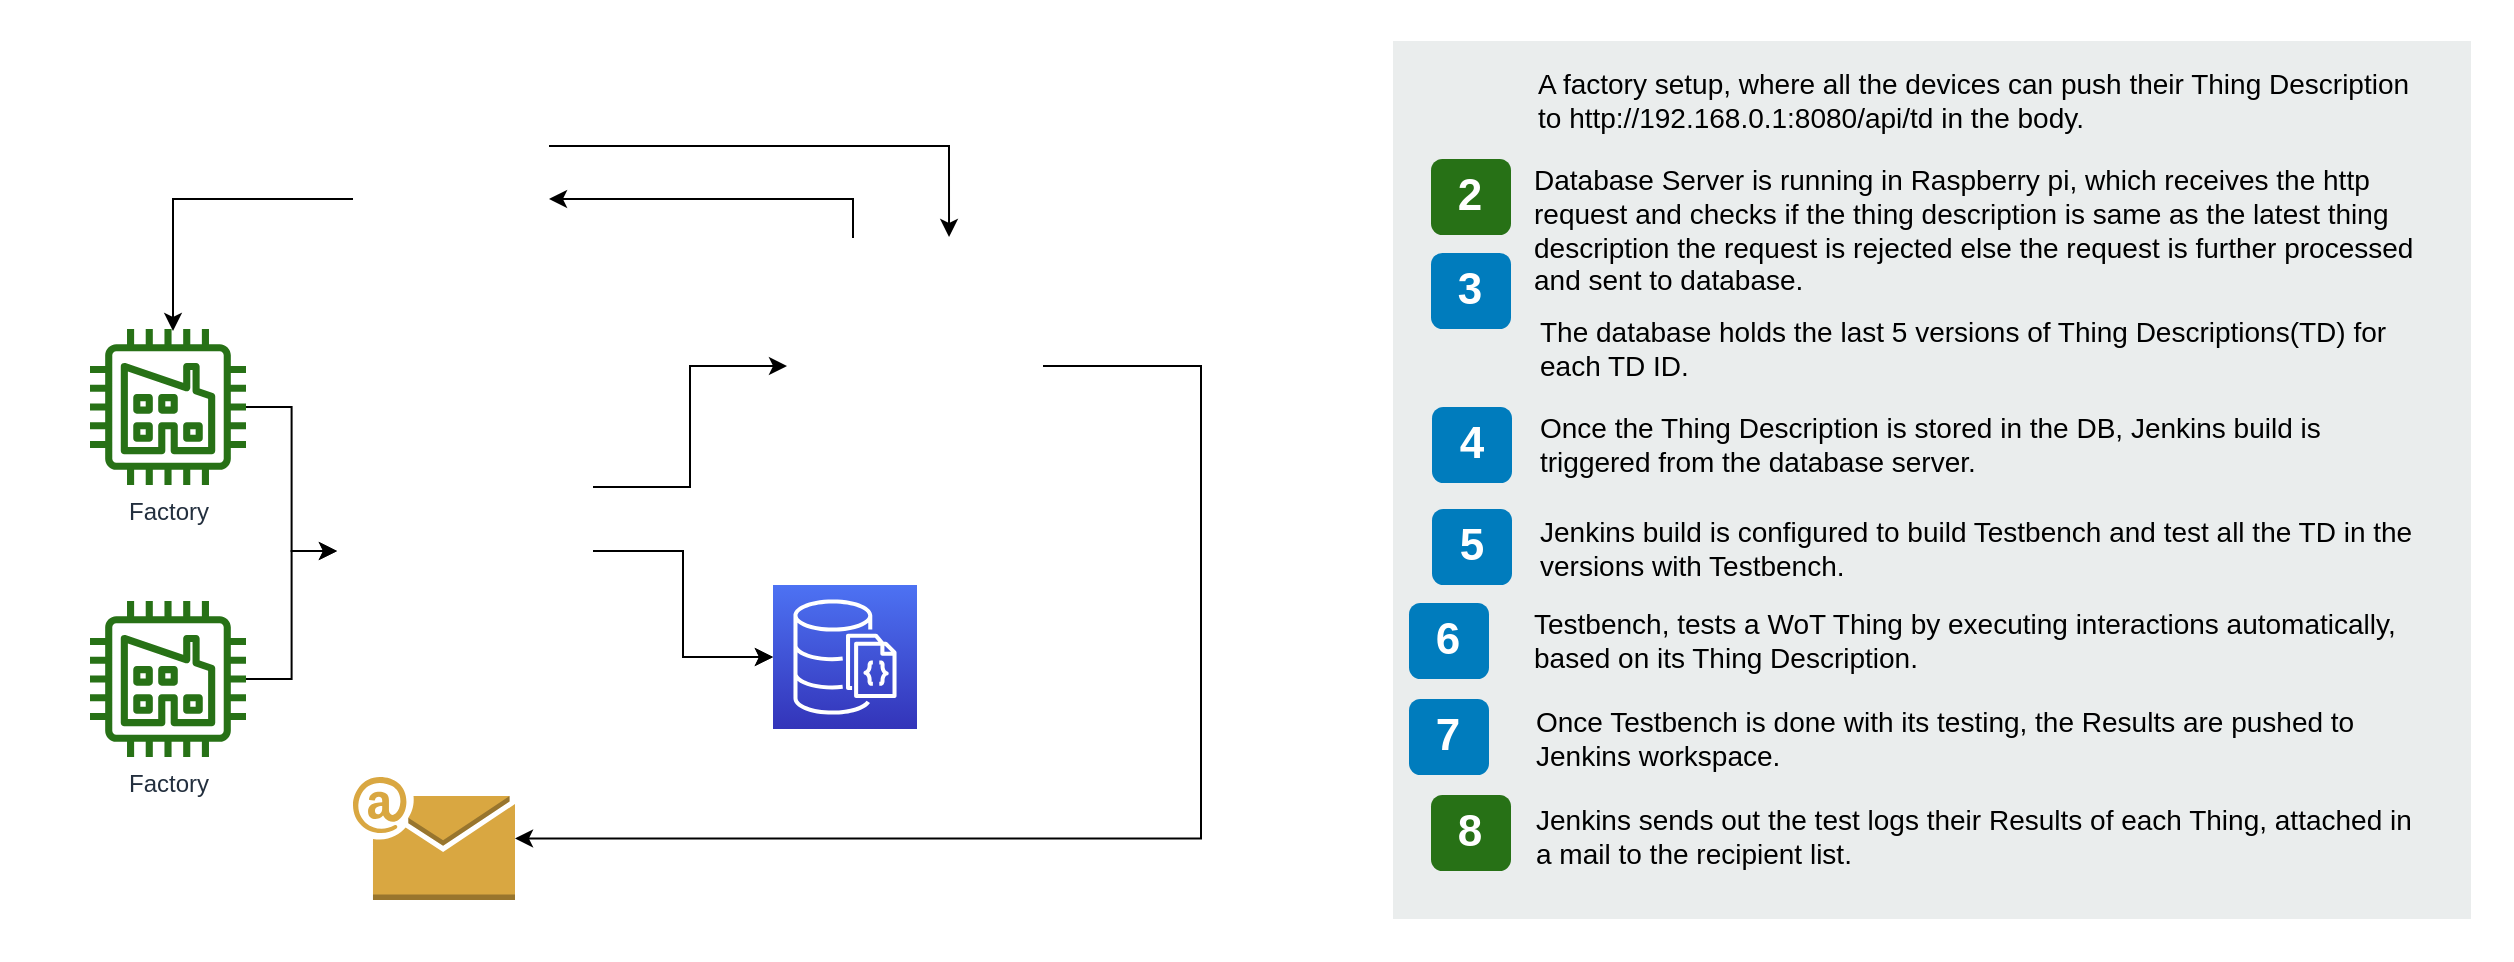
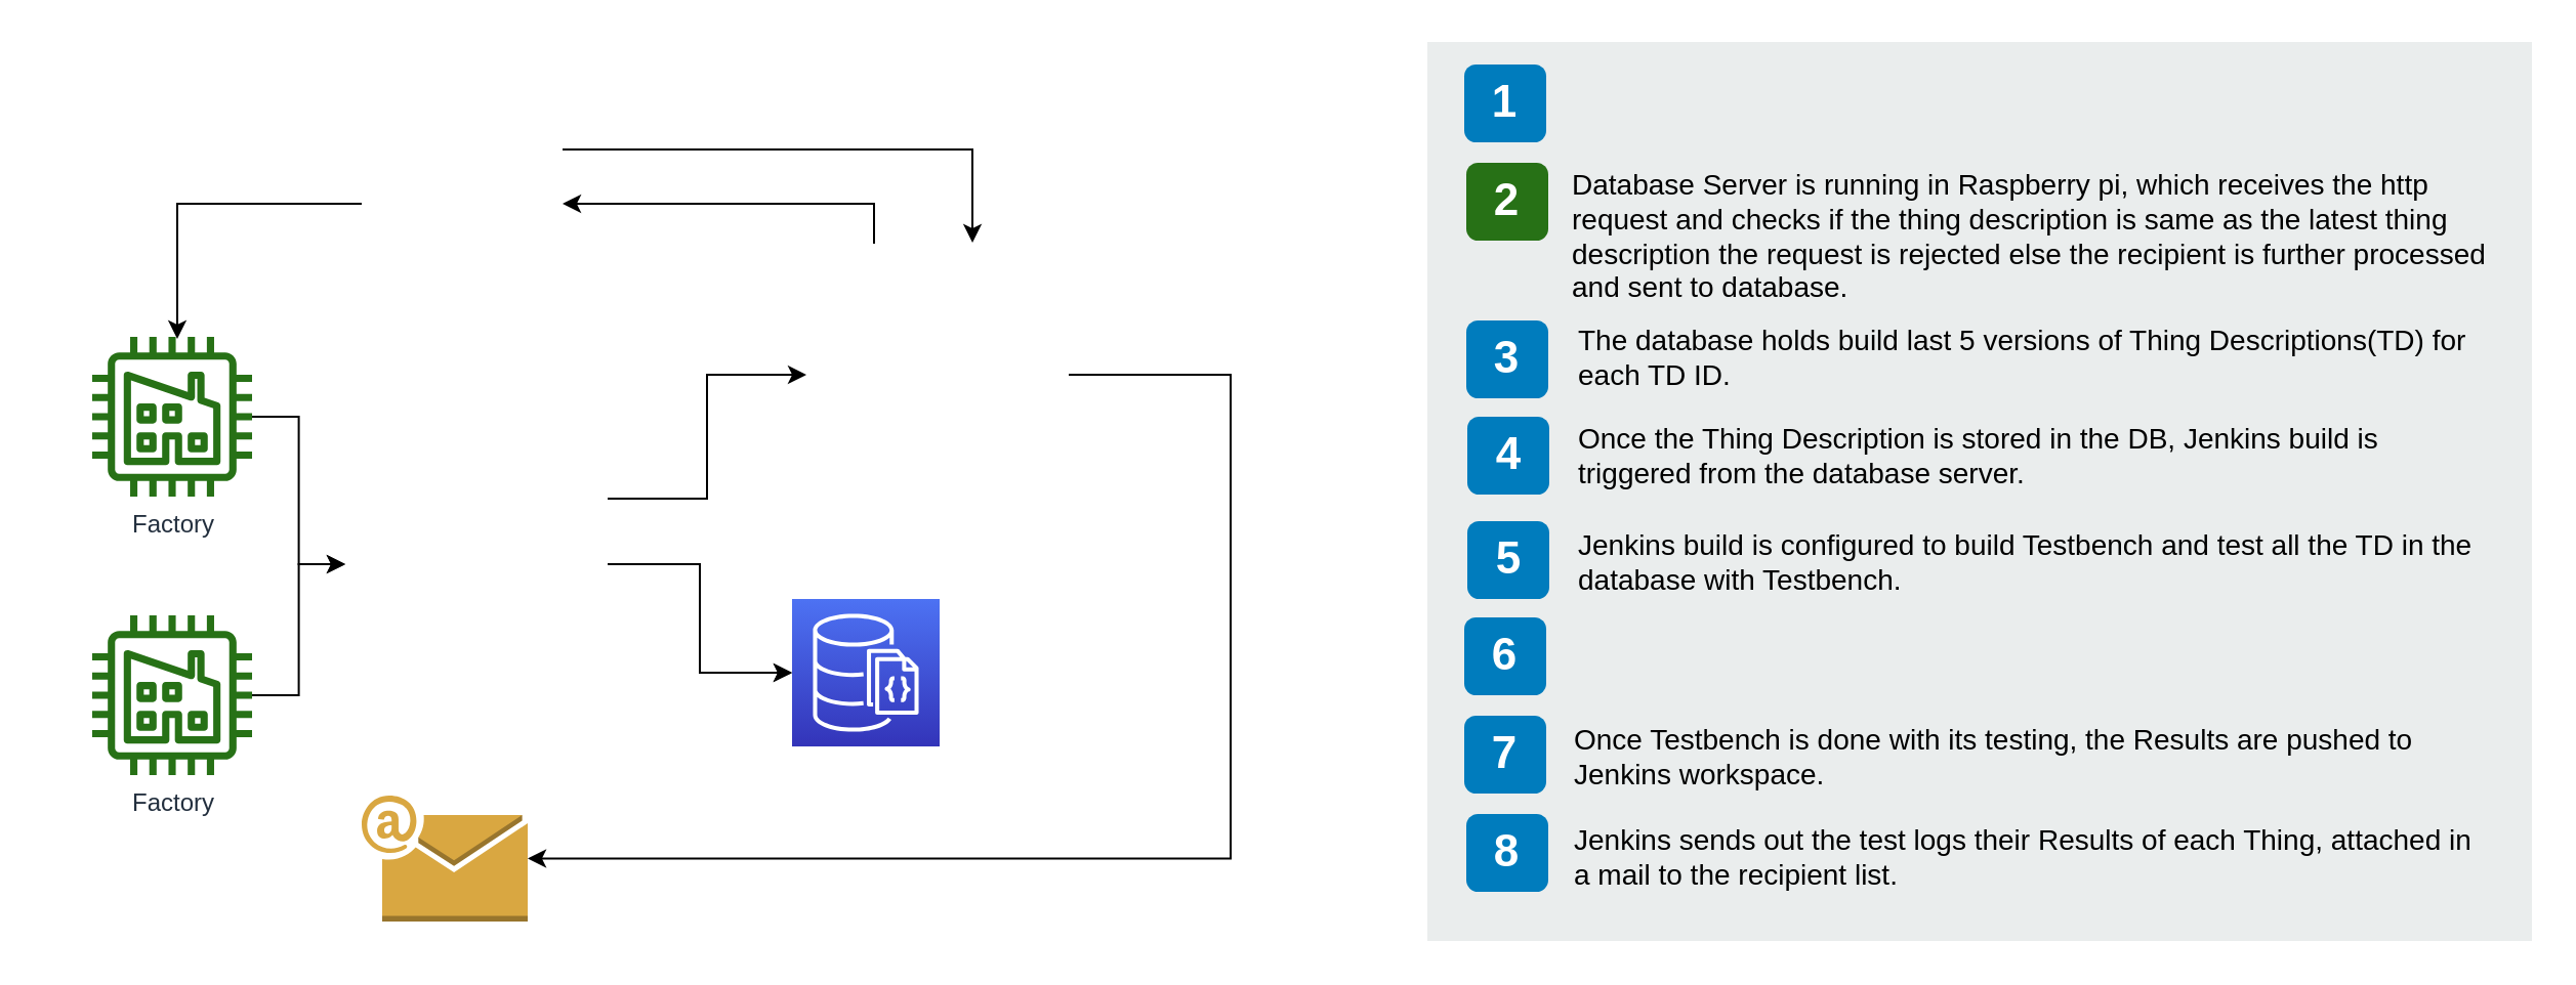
  <mxCell id="0" />
  <mxCell id="1" parent="0" />
  <mxCell id="2" value="" style="rounded=0;whiteSpace=wrap;html=1;fillColor=#EAEDED;fontSize=22;fontColor=#FFFFFF;strokeColor=none;labelBackgroundColor=none;" parent="1" vertex="1"><mxGeometry x="696" y="20" width="539" height="439" as="geometry" /></mxCell>
+ <mxCell id="3" value="1" style="rounded=1;whiteSpace=wrap;html=1;fillColor=#007CBD;strokeColor=none;fontColor=#FFFFFF;fontStyle=1;fontSize=22;labelBackgroundColor=none;" parent="1" vertex="1"><mxGeometry x="714" y="31" width="40" height="38" as="geometry" /></mxCell>
  <mxCell id="4" value="2" style="rounded=1;whiteSpace=wrap;html=1;fillColor=#277116;strokeColor=none;fontColor=#FFFFFF;fontStyle=1;fontSize=22;labelBackgroundColor=none;" parent="1" vertex="1"><mxGeometry x="715" y="79" width="40" height="38" as="geometry" /></mxCell>
- <mxCell id="5" value="3" style="rounded=1;whiteSpace=wrap;html=1;fillColor=#007CBD;strokeColor=none;fontColor=#FFFFFF;fontStyle=1;fontSize=22;labelBackgroundColor=none;" parent="1" vertex="1"><mxGeometry x="715" y="126" width="40" height="38" as="geometry" /></mxCell>
+ <mxCell id="5" value="3" style="rounded=1;whiteSpace=wrap;html=1;fillColor=#007CBD;strokeColor=none;fontColor=#FFFFFF;fontStyle=1;fontSize=22;labelBackgroundColor=none;" parent="1" vertex="1"><mxGeometry x="715" y="156" width="40" height="38" as="geometry" /></mxCell>
  <mxCell id="6" value="4" style="rounded=1;whiteSpace=wrap;html=1;fillColor=#007CBD;strokeColor=none;fontColor=#FFFFFF;fontStyle=1;fontSize=22;labelBackgroundColor=none;" parent="1" vertex="1"><mxGeometry x="715.5" y="203" width="40" height="38" as="geometry" /></mxCell>
  <mxCell id="7" value="5" style="rounded=1;whiteSpace=wrap;html=1;fillColor=#007CBD;strokeColor=none;fontColor=#FFFFFF;fontStyle=1;fontSize=22;labelBackgroundColor=none;" parent="1" vertex="1"><mxGeometry x="715.5" y="254" width="40" height="38" as="geometry" /></mxCell>
- <mxCell id="8" value="6" style="rounded=1;whiteSpace=wrap;html=1;fillColor=#007CBD;strokeColor=none;fontColor=#FFFFFF;fontStyle=1;fontSize=22;labelBackgroundColor=none;" parent="1" vertex="1"><mxGeometry x="704" y="301" width="40" height="38" as="geometry" /></mxCell>
- <mxCell id="9" value="7" style="rounded=1;whiteSpace=wrap;html=1;fillColor=#007CBD;strokeColor=none;fontColor=#FFFFFF;fontStyle=1;fontSize=22;labelBackgroundColor=none;" parent="1" vertex="1"><mxGeometry x="704" y="349" width="40" height="38" as="geometry" /></mxCell>
- <mxCell id="10" value="8" style="rounded=1;whiteSpace=wrap;html=1;fillColor=#277116;strokeColor=none;fontColor=#FFFFFF;fontStyle=1;fontSize=22;labelBackgroundColor=none;" parent="1" vertex="1"><mxGeometry x="715" y="397" width="40" height="38" as="geometry" /></mxCell>
- <mxCell id="11" value="A factory setup, where all the devices can push their Thing Description to http://192.168.0.1:8080/api/td in the body." style="text;html=1;align=left;verticalAlign=top;spacingTop=-4;fontSize=14;labelBackgroundColor=none;whiteSpace=wrap;" parent="1" vertex="1"><mxGeometry x="767" y="31" width="449" height="48" as="geometry" /></mxCell>
- <mxCell id="12" value="Database Server is running in Raspberry pi, which receives the http request and checks if the thing description is same as the latest thing description the request is rejected else the request is further processed and sent to database." style="text;html=1;align=left;verticalAlign=top;spacingTop=-4;fontSize=14;labelBackgroundColor=none;whiteSpace=wrap;" parent="1" vertex="1"><mxGeometry x="765" y="79" width="450" height="70" as="geometry" /></mxCell>
- <mxCell id="13" value="The database holds the last 5 versions of Thing Descriptions(TD) for each TD ID." style="text;html=1;align=left;verticalAlign=top;spacingTop=-4;fontSize=14;labelBackgroundColor=none;whiteSpace=wrap;" parent="1" vertex="1"><mxGeometry x="767.5" y="155" width="450" height="48" as="geometry" /></mxCell>
+ <mxCell id="8" value="6" style="rounded=1;whiteSpace=wrap;html=1;fillColor=#007CBD;strokeColor=none;fontColor=#FFFFFF;fontStyle=1;fontSize=22;labelBackgroundColor=none;" parent="1" vertex="1"><mxGeometry x="714" y="301" width="40" height="38" as="geometry" /></mxCell>
+ <mxCell id="9" value="7" style="rounded=1;whiteSpace=wrap;html=1;fillColor=#007CBD;strokeColor=none;fontColor=#FFFFFF;fontStyle=1;fontSize=22;labelBackgroundColor=none;" parent="1" vertex="1"><mxGeometry x="714" y="349" width="40" height="38" as="geometry" /></mxCell>
+ <mxCell id="10" value="8" style="rounded=1;whiteSpace=wrap;html=1;fillColor=#007CBD;strokeColor=none;fontColor=#FFFFFF;fontStyle=1;fontSize=22;labelBackgroundColor=none;" parent="1" vertex="1"><mxGeometry x="715" y="397" width="40" height="38" as="geometry" /></mxCell>
+ <mxCell id="12" value="Database Server is running in Raspberry pi, which receives the http request and checks if the thing description is same as the latest thing description the request is rejected else the recipient is further processed and sent to database." style="text;html=1;align=left;verticalAlign=top;spacingTop=-4;fontSize=14;labelBackgroundColor=none;whiteSpace=wrap;" parent="1" vertex="1"><mxGeometry x="765" y="79" width="450" height="70" as="geometry" /></mxCell>
+ <mxCell id="13" value="The database holds build last 5 versions of Thing Descriptions(TD) for each TD ID." style="text;html=1;align=left;verticalAlign=top;spacingTop=-4;fontSize=14;labelBackgroundColor=none;whiteSpace=wrap;" parent="1" vertex="1"><mxGeometry x="767.5" y="155" width="450" height="48" as="geometry" /></mxCell>
  <mxCell id="14" value="Once the Thing Description is stored in the DB, Jenkins build is triggered from the database server." style="text;html=1;align=left;verticalAlign=top;spacingTop=-4;fontSize=14;labelBackgroundColor=none;whiteSpace=wrap;" parent="1" vertex="1"><mxGeometry x="768" y="203" width="450" height="56" as="geometry" /></mxCell>
- <mxCell id="15" value="Jenkins build is configured to build Testbench and test all the TD in the versions with Testbench." style="text;html=1;align=left;verticalAlign=top;spacingTop=-4;fontSize=14;labelBackgroundColor=none;whiteSpace=wrap;" parent="1" vertex="1"><mxGeometry x="767.5" y="255" width="449" height="45" as="geometry" /></mxCell>
- <mxCell id="16" value="&lt;font style=&quot;font-size: 14px&quot;&gt;Testbench,&amp;nbsp;tests a WoT Thing by executing interactions automatically, based on its Thing Description.&lt;/font&gt;" style="text;html=1;align=left;verticalAlign=top;spacingTop=-4;fontSize=14;labelBackgroundColor=none;whiteSpace=wrap;" parent="1" vertex="1"><mxGeometry x="765" y="301" width="450" height="38" as="geometry" /></mxCell>
+ <mxCell id="15" value="Jenkins build is configured to build Testbench and test all the TD in the database with Testbench." style="text;html=1;align=left;verticalAlign=top;spacingTop=-4;fontSize=14;labelBackgroundColor=none;whiteSpace=wrap;" parent="1" vertex="1"><mxGeometry x="767.5" y="255" width="449" height="45" as="geometry" /></mxCell>
  <mxCell id="17" value="Once Testbench is done with its testing, the Results are pushed to Jenkins workspace." style="text;html=1;align=left;verticalAlign=top;spacingTop=-4;fontSize=14;labelBackgroundColor=none;whiteSpace=wrap;" parent="1" vertex="1"><mxGeometry x="765.5" y="350" width="449" height="44" as="geometry" /></mxCell>
  <mxCell id="18" value="Jenkins sends out the test logs their Results of each Thing, attached in a mail to the recipient list.&amp;nbsp;&amp;nbsp;" style="text;html=1;align=left;verticalAlign=top;spacingTop=-4;fontSize=14;labelBackgroundColor=none;whiteSpace=wrap;" parent="1" vertex="1"><mxGeometry x="766" y="399" width="449" height="41" as="geometry" /></mxCell>
  <mxCell id="19" style="edgeStyle=orthogonalEdgeStyle;rounded=0;orthogonalLoop=1;jettySize=auto;html=1;entryX=0;entryY=0.5;entryDx=0;entryDy=0;" edge="1" parent="1" source="20" target="26"><mxGeometry relative="1" as="geometry" /></mxCell>
  <mxCell id="20" value="Factory" style="outlineConnect=0;fontColor=#232F3E;gradientColor=none;fillColor=#277116;strokeColor=none;dashed=0;verticalLabelPosition=bottom;verticalAlign=top;align=center;html=1;fontSize=12;fontStyle=0;aspect=fixed;pointerEvents=1;shape=mxgraph.aws4.factory;" parent="1" vertex="1"><mxGeometry x="44.5" y="164" width="78" height="78" as="geometry" /></mxCell>
  <mxCell id="21" style="edgeStyle=orthogonalEdgeStyle;rounded=0;orthogonalLoop=1;jettySize=auto;html=1;entryX=0;entryY=0.5;entryDx=0;entryDy=0;" edge="1" parent="1" source="22" target="26"><mxGeometry relative="1" as="geometry" /></mxCell>
  <mxCell id="22" value="Factory&lt;br&gt;" style="outlineConnect=0;fontColor=#232F3E;gradientColor=none;fillColor=#277116;strokeColor=none;dashed=0;verticalLabelPosition=bottom;verticalAlign=top;align=center;html=1;fontSize=12;fontStyle=0;aspect=fixed;pointerEvents=1;shape=mxgraph.aws4.factory;" parent="1" vertex="1"><mxGeometry x="44.5" y="300" width="78" height="78" as="geometry" /></mxCell>
  <mxCell id="23" value="" style="edgeStyle=orthogonalEdgeStyle;rounded=0;orthogonalLoop=1;jettySize=auto;html=1;" edge="1" parent="1" source="26" target="27"><mxGeometry relative="1" as="geometry"><mxPoint x="376" y="275" as="targetPoint" /></mxGeometry></mxCell>
  <mxCell id="24" style="edgeStyle=orthogonalEdgeStyle;rounded=0;orthogonalLoop=1;jettySize=auto;html=1;exitX=1;exitY=0.25;exitDx=0;exitDy=0;" edge="1" parent="1" source="26" target="30"><mxGeometry relative="1" as="geometry" /></mxCell>
  <mxCell id="25" style="edgeStyle=orthogonalEdgeStyle;rounded=0;orthogonalLoop=1;jettySize=auto;html=1;exitX=1;exitY=0.5;exitDx=0;exitDy=0;" edge="1" parent="1" source="26" target="27"><mxGeometry relative="1" as="geometry" /></mxCell>
  <mxCell id="26" value="" style="shape=image;html=1;verticalAlign=top;verticalLabelPosition=bottom;labelBackgroundColor=#ffffff;imageAspect=0;aspect=fixed;image=https://cdn4.iconfinder.com/data/icons/logos-and-brands/512/272_Raspberry_Pi_logo-128.png" vertex="1" parent="1"><mxGeometry x="168" y="211" width="128" height="128" as="geometry" /></mxCell>
  <mxCell id="27" value="" style="outlineConnect=0;fontColor=#232F3E;gradientColor=#4D72F3;gradientDirection=north;fillColor=#3334B9;strokeColor=#ffffff;dashed=0;verticalLabelPosition=bottom;verticalAlign=top;align=center;html=1;fontSize=12;fontStyle=0;aspect=fixed;shape=mxgraph.aws4.resourceIcon;resIcon=mxgraph.aws4.documentdb_with_mongodb_compatibility;" vertex="1" parent="1"><mxGeometry x="386" y="292" width="72" height="72" as="geometry" /></mxCell>
  <mxCell id="28" style="edgeStyle=orthogonalEdgeStyle;rounded=0;orthogonalLoop=1;jettySize=auto;html=1;" edge="1" parent="1" source="39"><mxGeometry relative="1" as="geometry"><mxPoint x="86" y="165" as="targetPoint" /><Array as="points"><mxPoint x="86" y="99" /></Array></mxGeometry></mxCell>
  <mxCell id="29" style="edgeStyle=orthogonalEdgeStyle;rounded=0;orthogonalLoop=1;jettySize=auto;html=1;entryX=1;entryY=0.5;entryDx=0;entryDy=0;entryPerimeter=0;" edge="1" parent="1" source="30" target="36"><mxGeometry relative="1" as="geometry"><Array as="points"><mxPoint x="600" y="419" /></Array></mxGeometry></mxCell>
  <mxCell id="30" value="" style="shape=image;html=1;verticalAlign=top;verticalLabelPosition=bottom;labelBackgroundColor=#ffffff;imageAspect=0;aspect=fixed;image=https://cdn4.iconfinder.com/data/icons/logos-brands-5/24/jenkins-128.png" vertex="1" parent="1"><mxGeometry x="393" y="118.5" width="128" height="128" as="geometry" /></mxCell>
  <mxCell id="31" value="" style="shape=image;html=1;verticalAlign=top;verticalLabelPosition=bottom;labelBackgroundColor=#ffffff;imageAspect=0;aspect=fixed;image=https://cdn3.iconfinder.com/data/icons/letters-and-numbers-1/32/number_1_blue-128.png" vertex="1" parent="1"><mxGeometry x="20" y="259" width="35" height="35" as="geometry" /></mxCell>
  <mxCell id="32" value="" style="shape=image;html=1;verticalAlign=top;verticalLabelPosition=bottom;labelBackgroundColor=#ffffff;imageAspect=0;aspect=fixed;image=https://cdn3.iconfinder.com/data/icons/letters-and-numbers-1/32/number_2_blue-128.png" vertex="1" parent="1"><mxGeometry x="150" y="223" width="36" height="36" as="geometry" /></mxCell>
  <mxCell id="33" value="" style="shape=image;html=1;verticalAlign=top;verticalLabelPosition=bottom;labelBackgroundColor=#ffffff;imageAspect=0;aspect=fixed;image=https://cdn3.iconfinder.com/data/icons/letters-and-numbers-1/32/number_3_blue-128.png" vertex="1" parent="1"><mxGeometry x="306" y="290" width="38" height="38" as="geometry" /></mxCell>
  <mxCell id="34" value="" style="shape=image;html=1;verticalAlign=top;verticalLabelPosition=bottom;labelBackgroundColor=#ffffff;imageAspect=0;aspect=fixed;image=https://cdn3.iconfinder.com/data/icons/letters-and-numbers-1/32/number_4_blue-128.png" vertex="1" parent="1"><mxGeometry x="366" y="135" width="39" height="39" as="geometry" /></mxCell>
  <mxCell id="35" value="" style="shape=image;html=1;verticalAlign=top;verticalLabelPosition=bottom;labelBackgroundColor=#ffffff;imageAspect=0;aspect=fixed;image=https://cdn3.iconfinder.com/data/icons/letters-and-numbers-1/32/number_5_blue-128.png" vertex="1" parent="1"><mxGeometry x="296" y="109" width="35" height="35" as="geometry" /></mxCell>
  <mxCell id="36" value="" style="outlineConnect=0;dashed=0;verticalLabelPosition=bottom;verticalAlign=top;align=center;html=1;shape=mxgraph.aws3.email;fillColor=#D9A741;gradientColor=none;" vertex="1" parent="1"><mxGeometry x="176" y="388" width="81" height="61.5" as="geometry" /></mxCell>
  <mxCell id="37" value="" style="shape=image;html=1;verticalAlign=top;verticalLabelPosition=bottom;labelBackgroundColor=#ffffff;imageAspect=0;aspect=fixed;image=https://cdn3.iconfinder.com/data/icons/letters-and-numbers-1/32/number_6_blue-128.png" vertex="1" parent="1"><mxGeometry x="115" y="109" width="39" height="39" as="geometry" /></mxCell>
  <mxCell id="38" style="edgeStyle=orthogonalEdgeStyle;rounded=0;orthogonalLoop=1;jettySize=auto;html=1;exitX=1;exitY=0.25;exitDx=0;exitDy=0;entryX=0.633;entryY=-0.004;entryDx=0;entryDy=0;entryPerimeter=0;" edge="1" parent="1" source="39" target="30"><mxGeometry relative="1" as="geometry" /></mxCell>
  <mxCell id="39" value="" style="shape=image;html=1;verticalAlign=top;verticalLabelPosition=bottom;labelBackgroundColor=#ffffff;imageAspect=0;aspect=fixed;image=https://cdn2.iconfinder.com/data/icons/thin-line-icons-for-seo-and-development-1/64/SEO_planchette_questionnaire-128.png" vertex="1" parent="1"><mxGeometry x="176" y="48" width="98" height="98" as="geometry" /></mxCell>
  <mxCell id="40" style="edgeStyle=orthogonalEdgeStyle;rounded=0;orthogonalLoop=1;jettySize=auto;html=1;" edge="1" parent="1" source="30" target="39"><mxGeometry relative="1" as="geometry"><mxPoint x="86" y="165" as="targetPoint" /><mxPoint x="476" y="118.5" as="sourcePoint" /><Array as="points"><mxPoint x="426" y="99" /></Array></mxGeometry></mxCell>
  <mxCell id="41" value="" style="shape=image;html=1;verticalAlign=top;verticalLabelPosition=bottom;labelBackgroundColor=#ffffff;imageAspect=0;aspect=fixed;image=https://cdn3.iconfinder.com/data/icons/letters-and-numbers-1/32/number_7_blue-128.png" vertex="1" parent="1"><mxGeometry x="327" y="33" width="34" height="34" as="geometry" /></mxCell>
  <mxCell id="42" value="" style="shape=image;html=1;verticalAlign=top;verticalLabelPosition=bottom;labelBackgroundColor=#ffffff;imageAspect=0;aspect=fixed;image=https://cdn3.iconfinder.com/data/icons/letters-and-numbers-1/32/number_8_blue-128.png" vertex="1" parent="1"><mxGeometry x="556" y="381" width="38" height="38" as="geometry" /></mxCell>
